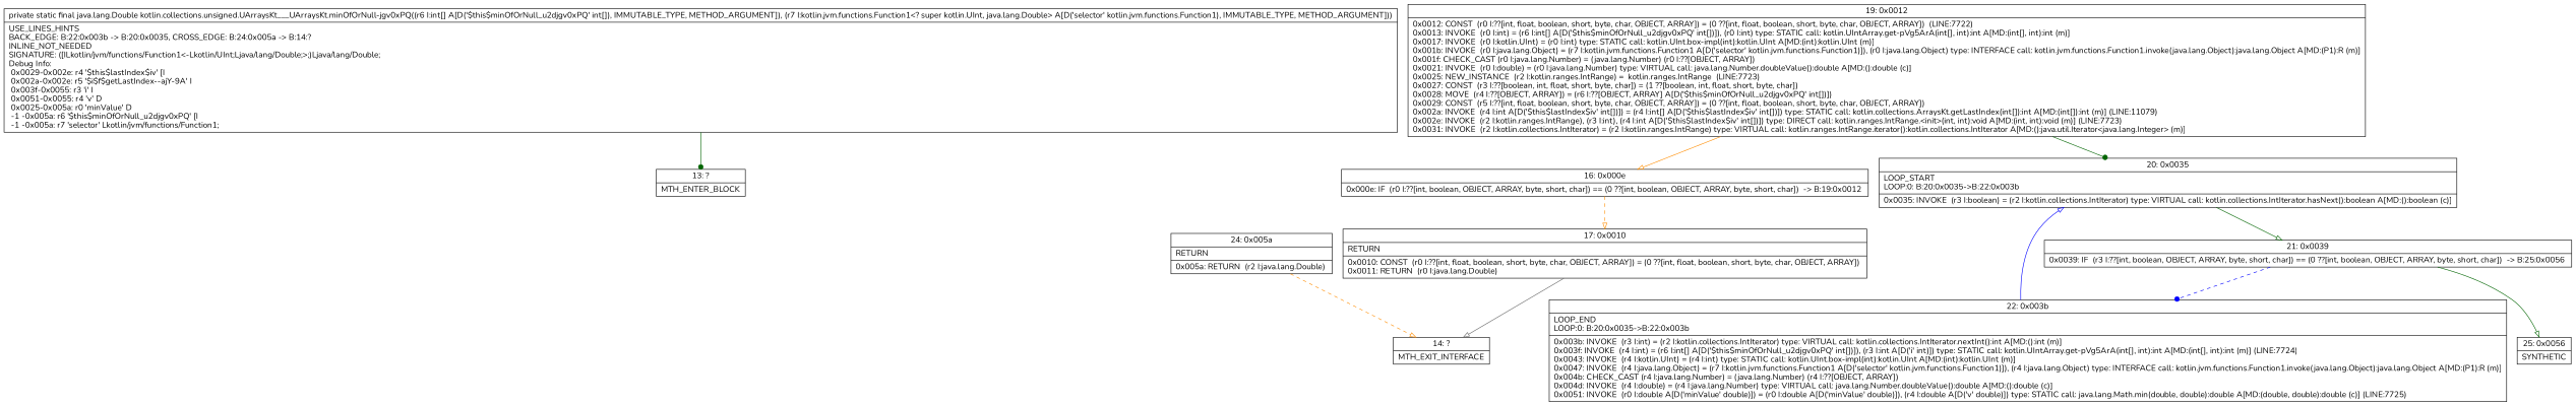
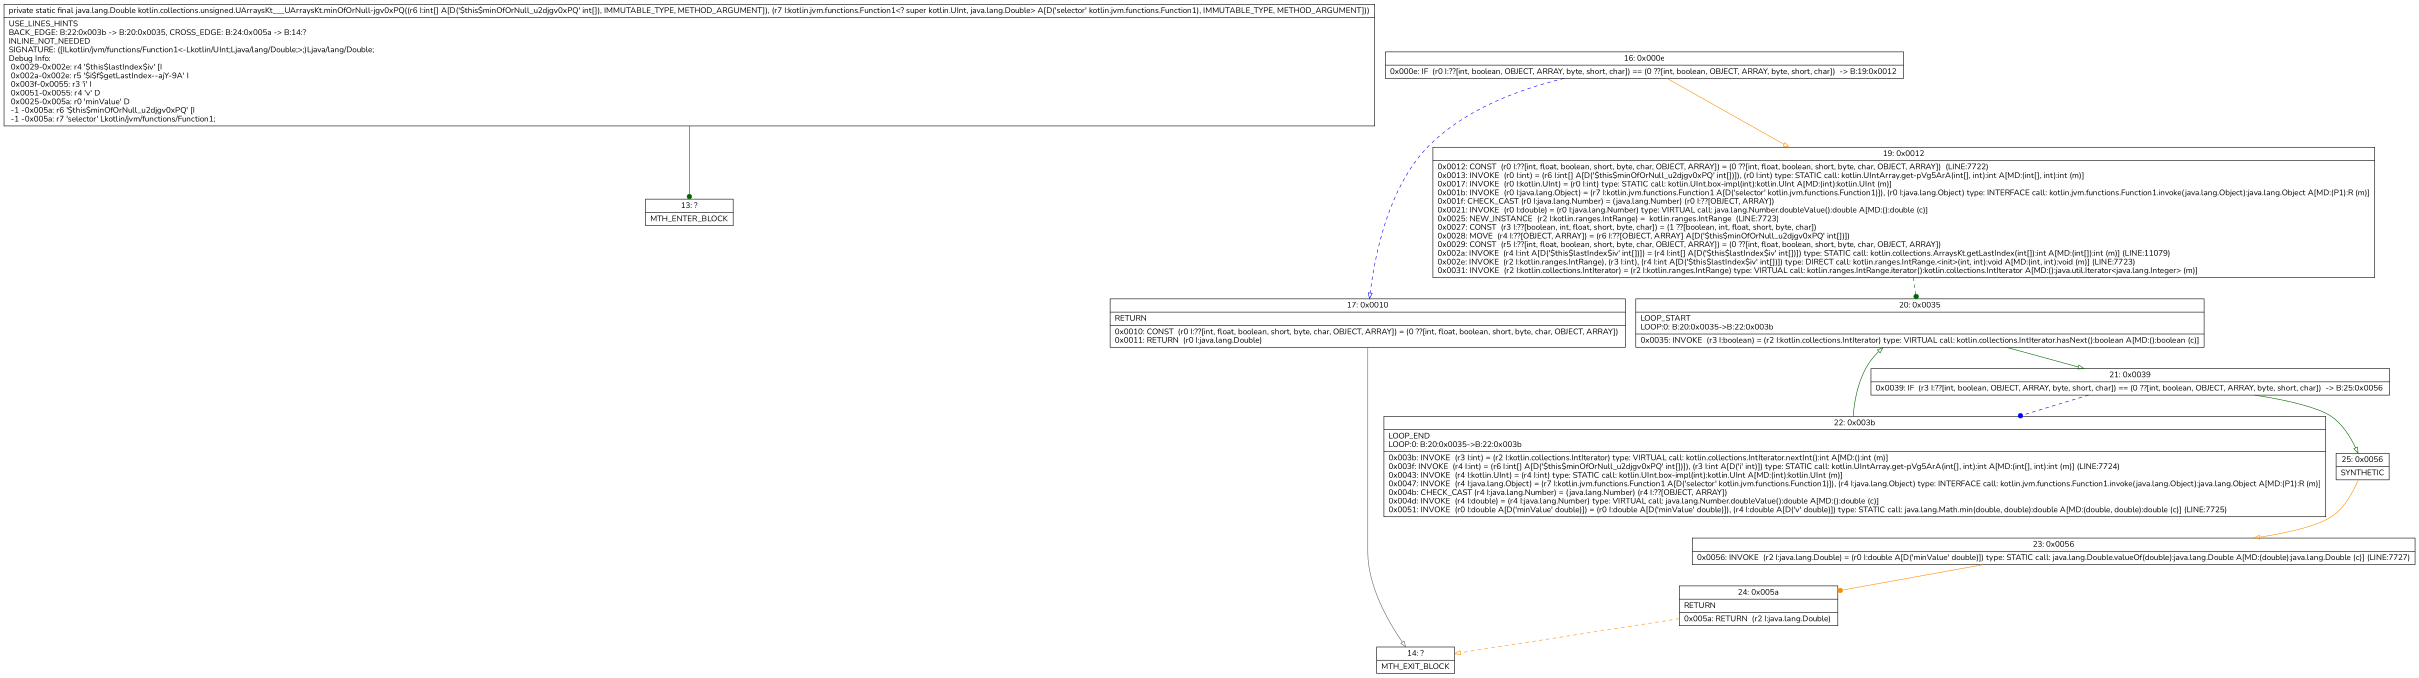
  digraph {
    fontname=Nunito
    node [fontname=Nunito shape=record]
    edge [arrowhead=onormal color=darkgreen fontname=Nunito]
    n1 [label="{13\:\ ?|MTH_ENTER_BLOCK\l}"]
    n2 [label="{16\:\ 0x000e|0x000e: IF  (r0 I:??[int, boolean, OBJECT, ARRAY, byte, short, char]) == (0 ??[int, boolean, OBJECT, ARRAY, byte, short, char])  \-\> B:19:0x0012 \l}"]
    n3 [label="{17\:\ 0x0010|RETURN\l|0x0010: CONST  (r0 I:??[int, float, boolean, short, byte, char, OBJECT, ARRAY]) = (0 ??[int, float, boolean, short, byte, char, OBJECT, ARRAY]) \l0x0011: RETURN  (r0 I:java.lang.Double) \l}"]
    n4 [label="{19\:\ 0x0012|0x0012: CONST  (r0 I:??[int, float, boolean, short, byte, char, OBJECT, ARRAY]) = (0 ??[int, float, boolean, short, byte, char, OBJECT, ARRAY])  (LINE:7722)\l0x0013: INVOKE  (r0 I:int) = (r6 I:int[] A[D('$this$minOfOrNull_u2djgv0xPQ' int[])]), (r0 I:int) type: STATIC call: kotlin.UIntArray.get\-pVg5ArA(int[], int):int A[MD:(int[], int):int (m)]\l0x0017: INVOKE  (r0 I:kotlin.UInt) = (r0 I:int) type: STATIC call: kotlin.UInt.box\-impl(int):kotlin.UInt A[MD:(int):kotlin.UInt (m)]\l0x001b: INVOKE  (r0 I:java.lang.Object) = (r7 I:kotlin.jvm.functions.Function1 A[D('selector' kotlin.jvm.functions.Function1)]), (r0 I:java.lang.Object) type: INTERFACE call: kotlin.jvm.functions.Function1.invoke(java.lang.Object):java.lang.Object A[MD:(P1):R (m)]\l0x001f: CHECK_CAST (r0 I:java.lang.Number) = (java.lang.Number) (r0 I:??[OBJECT, ARRAY]) \l0x0021: INVOKE  (r0 I:double) = (r0 I:java.lang.Number) type: VIRTUAL call: java.lang.Number.doubleValue():double A[MD:():double (c)]\l0x0025: NEW_INSTANCE  (r2 I:kotlin.ranges.IntRange) =  kotlin.ranges.IntRange  (LINE:7723)\l0x0027: CONST  (r3 I:??[boolean, int, float, short, byte, char]) = (1 ??[boolean, int, float, short, byte, char]) \l0x0028: MOVE  (r4 I:??[OBJECT, ARRAY]) = (r6 I:??[OBJECT, ARRAY] A[D('$this$minOfOrNull_u2djgv0xPQ' int[])]) \l0x0029: CONST  (r5 I:??[int, float, boolean, short, byte, char, OBJECT, ARRAY]) = (0 ??[int, float, boolean, short, byte, char, OBJECT, ARRAY]) \l0x002a: INVOKE  (r4 I:int A[D('$this$lastIndex$iv' int[])]) = (r4 I:int[] A[D('$this$lastIndex$iv' int[])]) type: STATIC call: kotlin.collections.ArraysKt.getLastIndex(int[]):int A[MD:(int[]):int (m)] (LINE:11079)\l0x002e: INVOKE  (r2 I:kotlin.ranges.IntRange), (r3 I:int), (r4 I:int A[D('$this$lastIndex$iv' int[])]) type: DIRECT call: kotlin.ranges.IntRange.\<init\>(int, int):void A[MD:(int, int):void (m)] (LINE:7723)\l0x0031: INVOKE  (r2 I:kotlin.collections.IntIterator) = (r2 I:kotlin.ranges.IntRange) type: VIRTUAL call: kotlin.ranges.IntRange.iterator():kotlin.collections.IntIterator A[MD:():java.util.Iterator\<java.lang.Integer\> (m)]\l}"]
-   n5 [label="{14\:\ ?|MTH_EXIT_INTERFACE\l}"]
+   n5 [label="{14\:\ ?|MTH_EXIT_BLOCK\l}"]
    n6 [label="{20\:\ 0x0035|LOOP_START\lLOOP:0: B:20:0x0035\-\>B:22:0x003b\l|0x0035: INVOKE  (r3 I:boolean) = (r2 I:kotlin.collections.IntIterator) type: VIRTUAL call: kotlin.collections.IntIterator.hasNext():boolean A[MD:():boolean (c)]\l}"]
    n7 [label="{21\:\ 0x0039|0x0039: IF  (r3 I:??[int, boolean, OBJECT, ARRAY, byte, short, char]) == (0 ??[int, boolean, OBJECT, ARRAY, byte, short, char])  \-\> B:25:0x0056 \l}"]
    n8 [label="{22\:\ 0x003b|LOOP_END\lLOOP:0: B:20:0x0035\-\>B:22:0x003b\l|0x003b: INVOKE  (r3 I:int) = (r2 I:kotlin.collections.IntIterator) type: VIRTUAL call: kotlin.collections.IntIterator.nextInt():int A[MD:():int (m)]\l0x003f: INVOKE  (r4 I:int) = (r6 I:int[] A[D('$this$minOfOrNull_u2djgv0xPQ' int[])]), (r3 I:int A[D('i' int)]) type: STATIC call: kotlin.UIntArray.get\-pVg5ArA(int[], int):int A[MD:(int[], int):int (m)] (LINE:7724)\l0x0043: INVOKE  (r4 I:kotlin.UInt) = (r4 I:int) type: STATIC call: kotlin.UInt.box\-impl(int):kotlin.UInt A[MD:(int):kotlin.UInt (m)]\l0x0047: INVOKE  (r4 I:java.lang.Object) = (r7 I:kotlin.jvm.functions.Function1 A[D('selector' kotlin.jvm.functions.Function1)]), (r4 I:java.lang.Object) type: INTERFACE call: kotlin.jvm.functions.Function1.invoke(java.lang.Object):java.lang.Object A[MD:(P1):R (m)]\l0x004b: CHECK_CAST (r4 I:java.lang.Number) = (java.lang.Number) (r4 I:??[OBJECT, ARRAY]) \l0x004d: INVOKE  (r4 I:double) = (r4 I:java.lang.Number) type: VIRTUAL call: java.lang.Number.doubleValue():double A[MD:():double (c)]\l0x0051: INVOKE  (r0 I:double A[D('minValue' double)]) = (r0 I:double A[D('minValue' double)]), (r4 I:double A[D('v' double)]) type: STATIC call: java.lang.Math.min(double, double):double A[MD:(double, double):double (c)] (LINE:7725)\l}"]
    n9 [label="{25\:\ 0x0056|SYNTHETIC\l}"]
+   n10 [label="{23\:\ 0x0056|0x0056: INVOKE  (r2 I:java.lang.Double) = (r0 I:double A[D('minValue' double)]) type: STATIC call: java.lang.Double.valueOf(double):java.lang.Double A[MD:(double):java.lang.Double (c)] (LINE:7727)\l}"]
    n11 [label="{24\:\ 0x005a|RETURN\l|0x005a: RETURN  (r2 I:java.lang.Double) \l}"]
    n12 [label="{private static final java.lang.Double kotlin.collections.unsigned.UArraysKt___UArraysKt.minOfOrNull\-jgv0xPQ((r6 I:int[] A[D('$this$minOfOrNull_u2djgv0xPQ' int[]), IMMUTABLE_TYPE, METHOD_ARGUMENT]), (r7 I:kotlin.jvm.functions.Function1\<? super kotlin.UInt, java.lang.Double\> A[D('selector' kotlin.jvm.functions.Function1), IMMUTABLE_TYPE, METHOD_ARGUMENT]))  | USE_LINES_HINTS\lBACK_EDGE: B:22:0x003b \-\> B:20:0x0035, CROSS_EDGE: B:24:0x005a \-\> B:14:?\lINLINE_NOT_NEEDED\lSIGNATURE: ([ILkotlin\/jvm\/functions\/Function1\<\-Lkotlin\/UInt;Ljava\/lang\/Double;\>;)Ljava\/lang\/Double;\lDebug Info:\l  0x0029\-0x002e: r4 '$this$lastIndex$iv' [I\l  0x002a\-0x002e: r5 '$i$f$getLastIndex\-\-ajY\-9A' I\l  0x003f\-0x0055: r3 'i' I\l  0x0051\-0x0055: r4 'v' D\l  0x0025\-0x005a: r0 'minValue' D\l  \-1 \-0x005a: r6 '$this$minOfOrNull_u2djgv0xPQ' [I\l  \-1 \-0x005a: r7 'selector' Lkotlin\/jvm\/functions\/Function1;\l}"]
-   n2 -> n3 [color=darkorange style=dashed]
-   n4 -> n2 [color=darkorange]
+   n2 -> n3 [color=blue style=dashed]
+   n2 -> n4 [color=darkorange]
    n3 -> n5 [color=gray40]
-   n4 -> n6 [arrowhead=dot]
+   n4 -> n6 [arrowhead=dot style=dashed]
    n6 -> n7
    n7 -> n8 [arrowhead=dot color=blue style=dashed]
    n7 -> n9
-   n8 -> n6 [color=blue]
+   n8 -> n6
+   n9 -> n10 [color=darkorange]
+   n10 -> n11 [arrowhead=dot color=darkorange]
    n11 -> n5 [color=darkorange style=dashed]
    n12 -> n1 [arrowhead=dot]
  }
